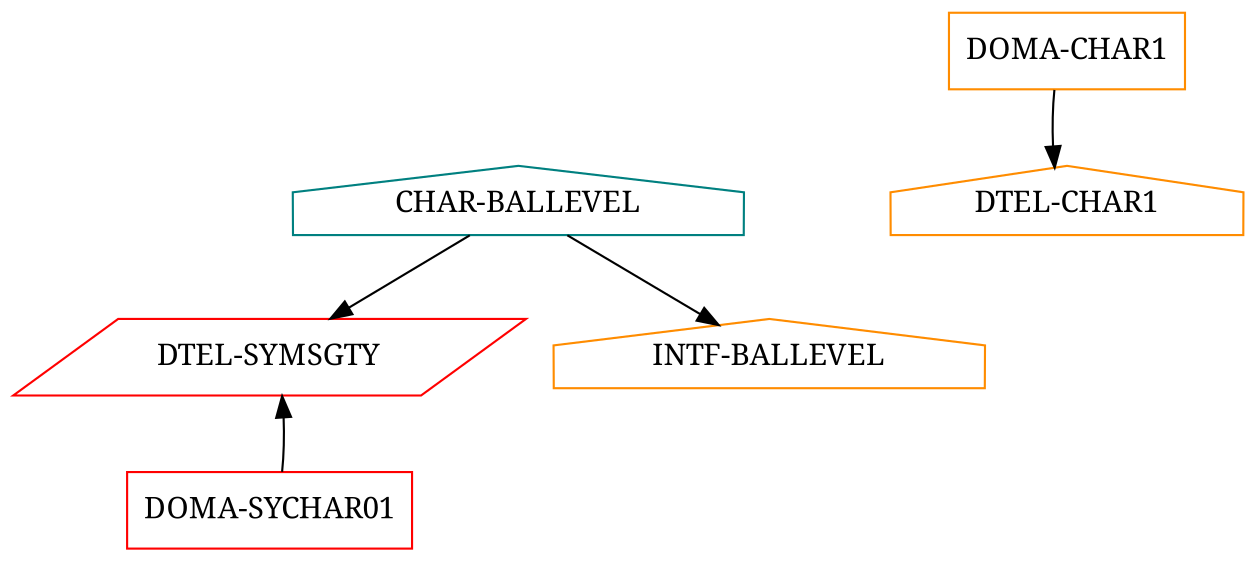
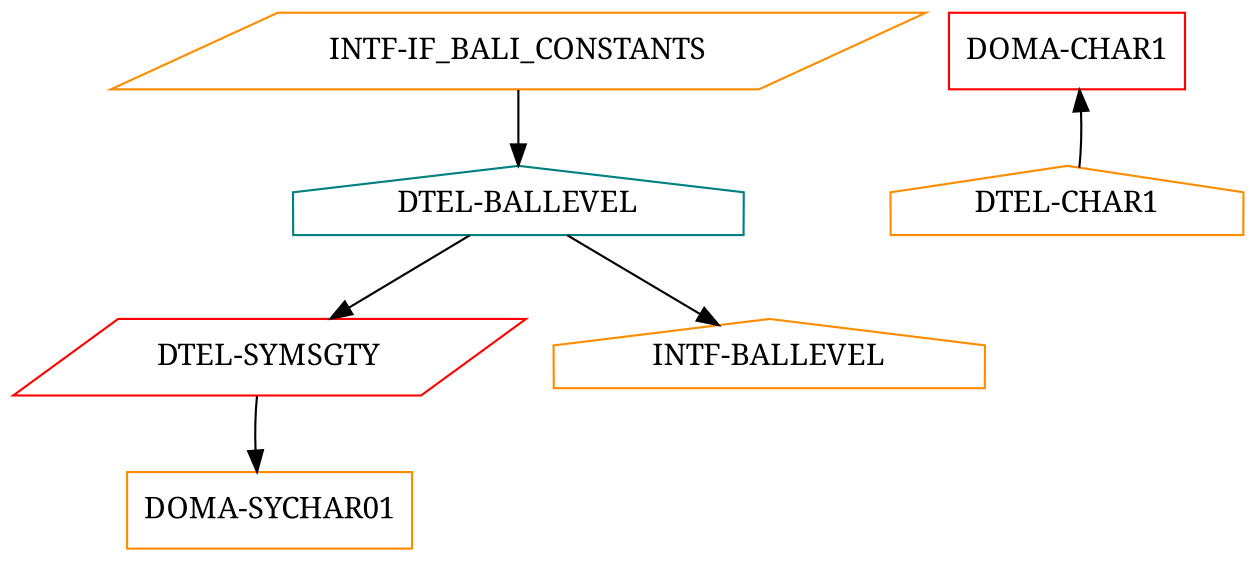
  digraph {
    fontname="Noto Serif"
    node [color=darkorange fontname="Noto Serif" shape=house]
    edge [fontname="Noto Serif"]
-   "DTEL-BALLEVEL" [color=teal label="CHAR-BALLEVEL"]
+   "INTF-IF_BALI_CONSTANTS" [shape=parallelogram]
+   "DTEL-BALLEVEL" [color=teal]
    "DTEL-SYMSGTY" [color=red shape=parallelogram]
-   "DOMA-SYCHAR01" [color=red shape=box]
+   "DOMA-SYCHAR01" [shape=box]
    n5 [label="INTF-BALLEVEL"]
-   "DOMA-CHAR1" [shape=box]
+   "DOMA-CHAR1" [color=red shape=box]
    "DTEL-CHAR1"
+   "INTF-IF_BALI_CONSTANTS" -> "DTEL-BALLEVEL"
    "DTEL-BALLEVEL" -> "DTEL-SYMSGTY"
    "DTEL-BALLEVEL" -> n5
-   "DOMA-SYCHAR01" -> "DTEL-SYMSGTY"
-   "DOMA-CHAR1" -> "DTEL-CHAR1"
+   "DTEL-SYMSGTY" -> "DOMA-SYCHAR01"
+   "DTEL-CHAR1" -> "DOMA-CHAR1"
  }
